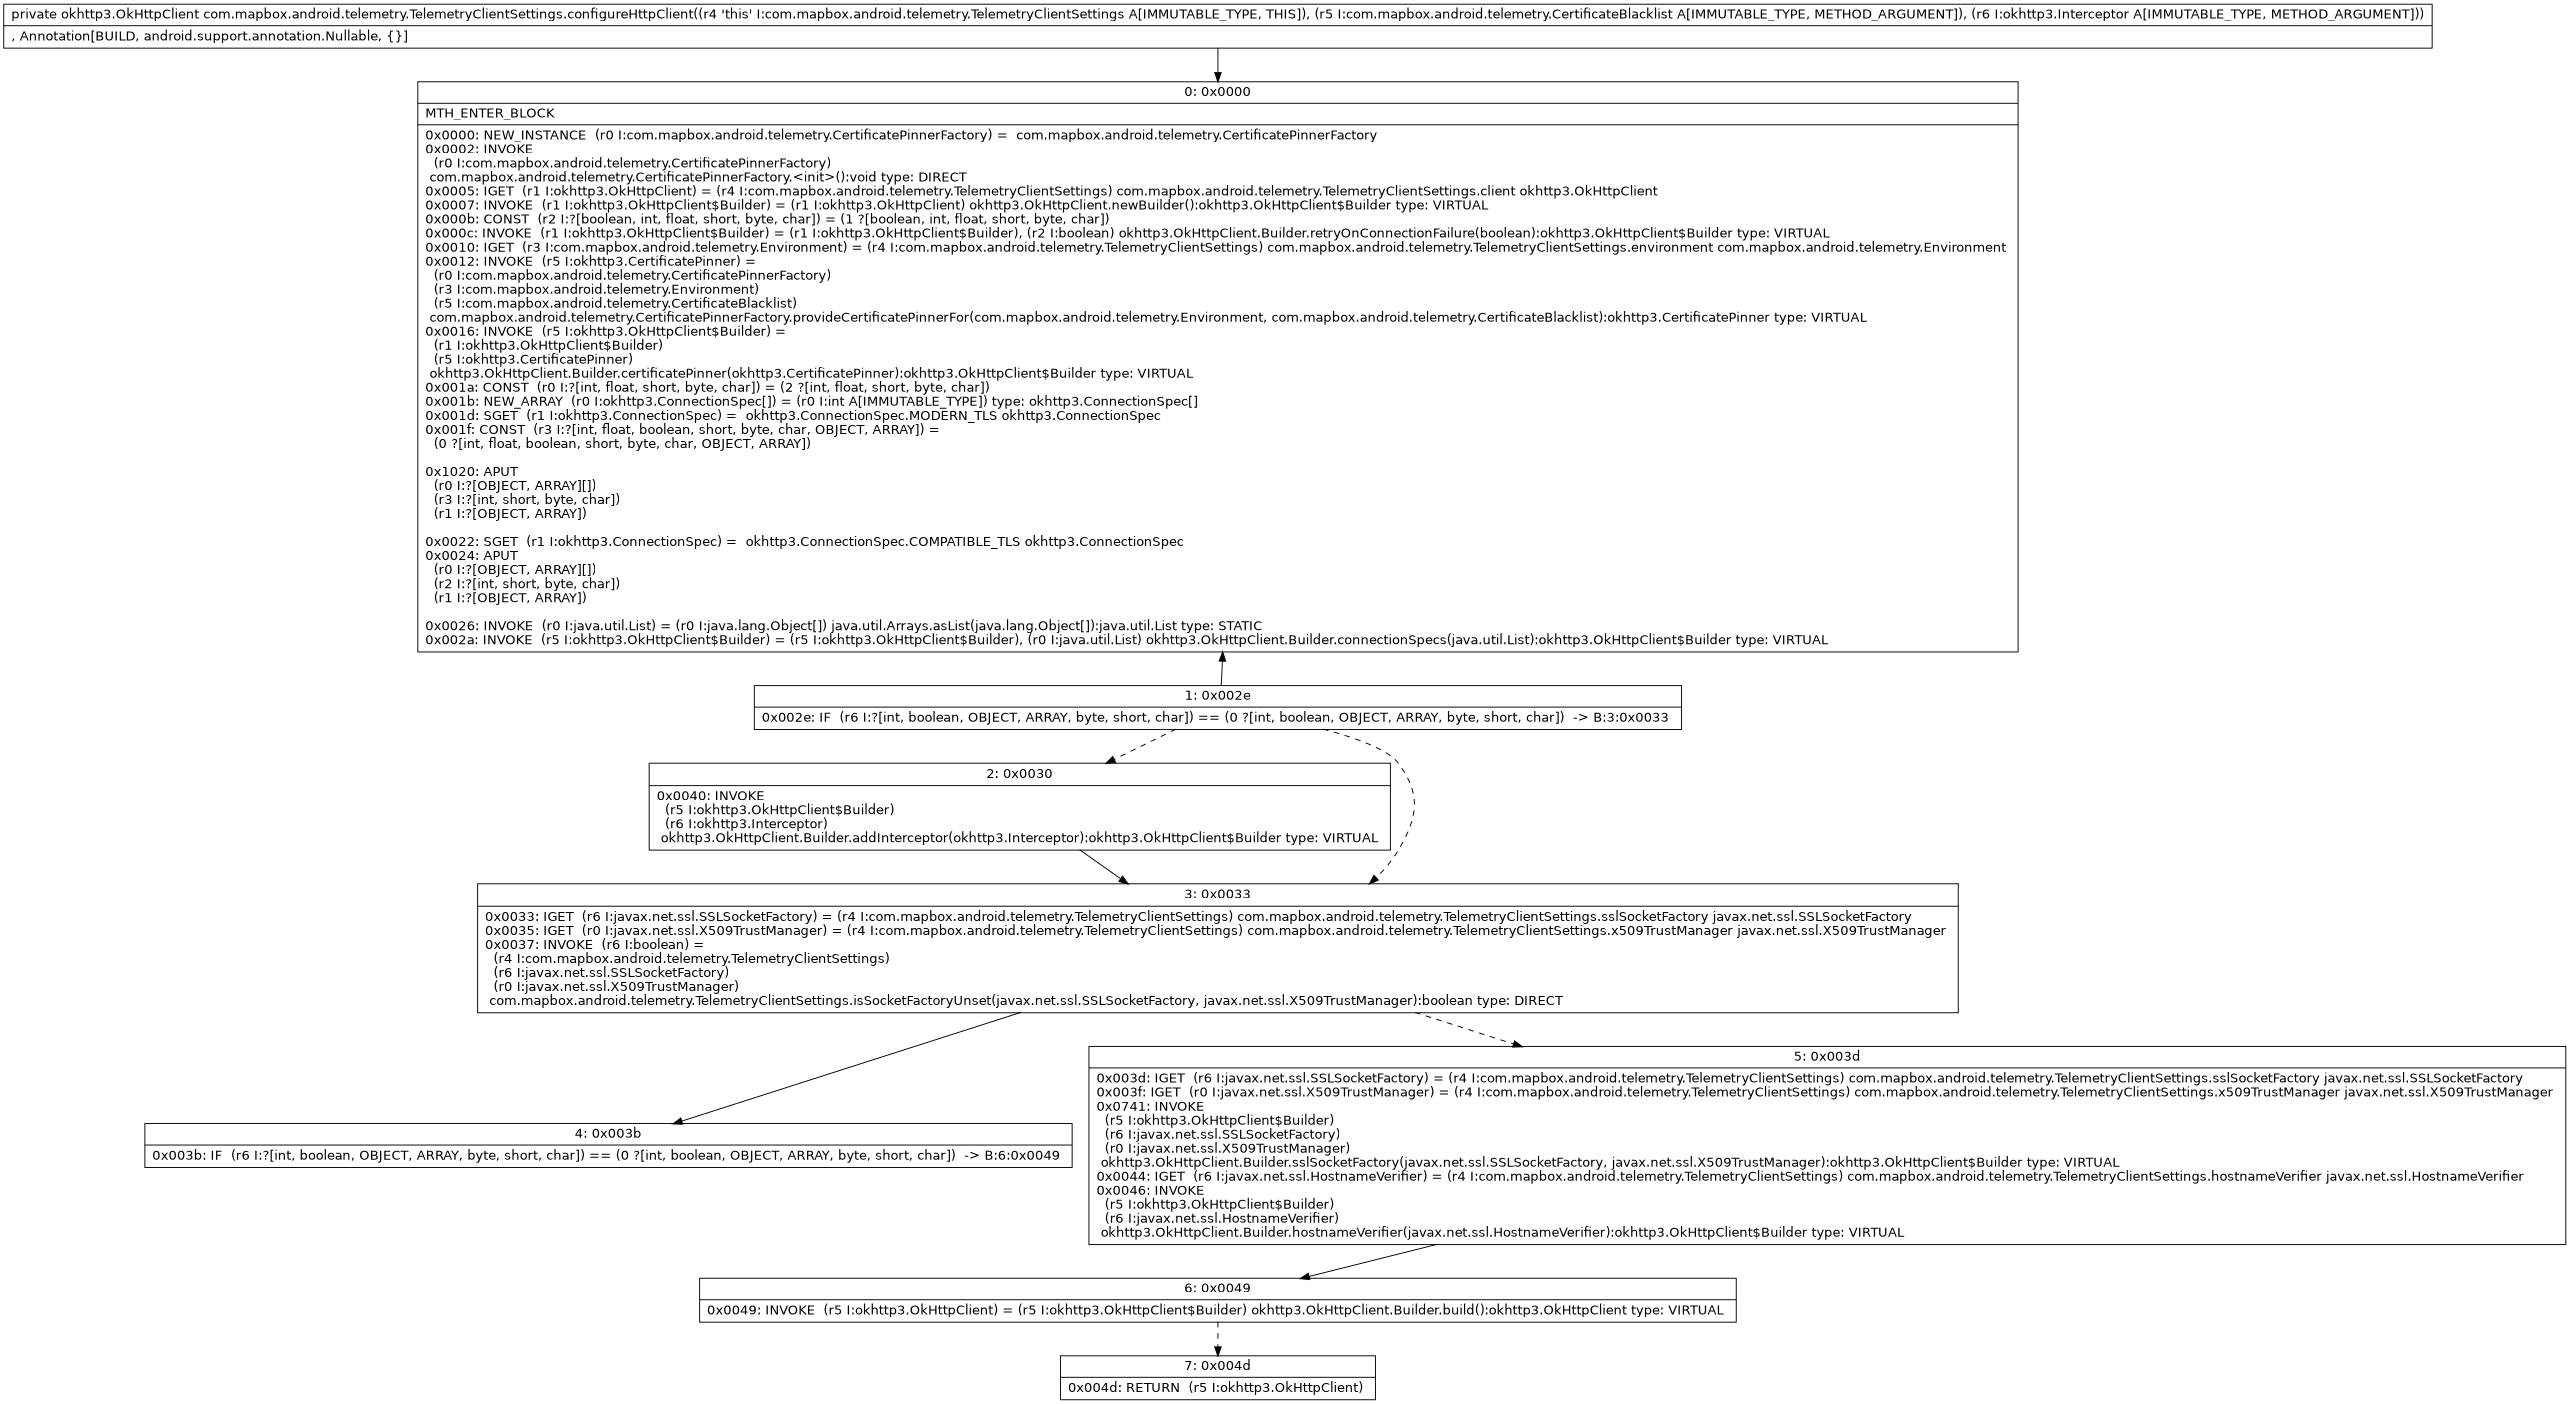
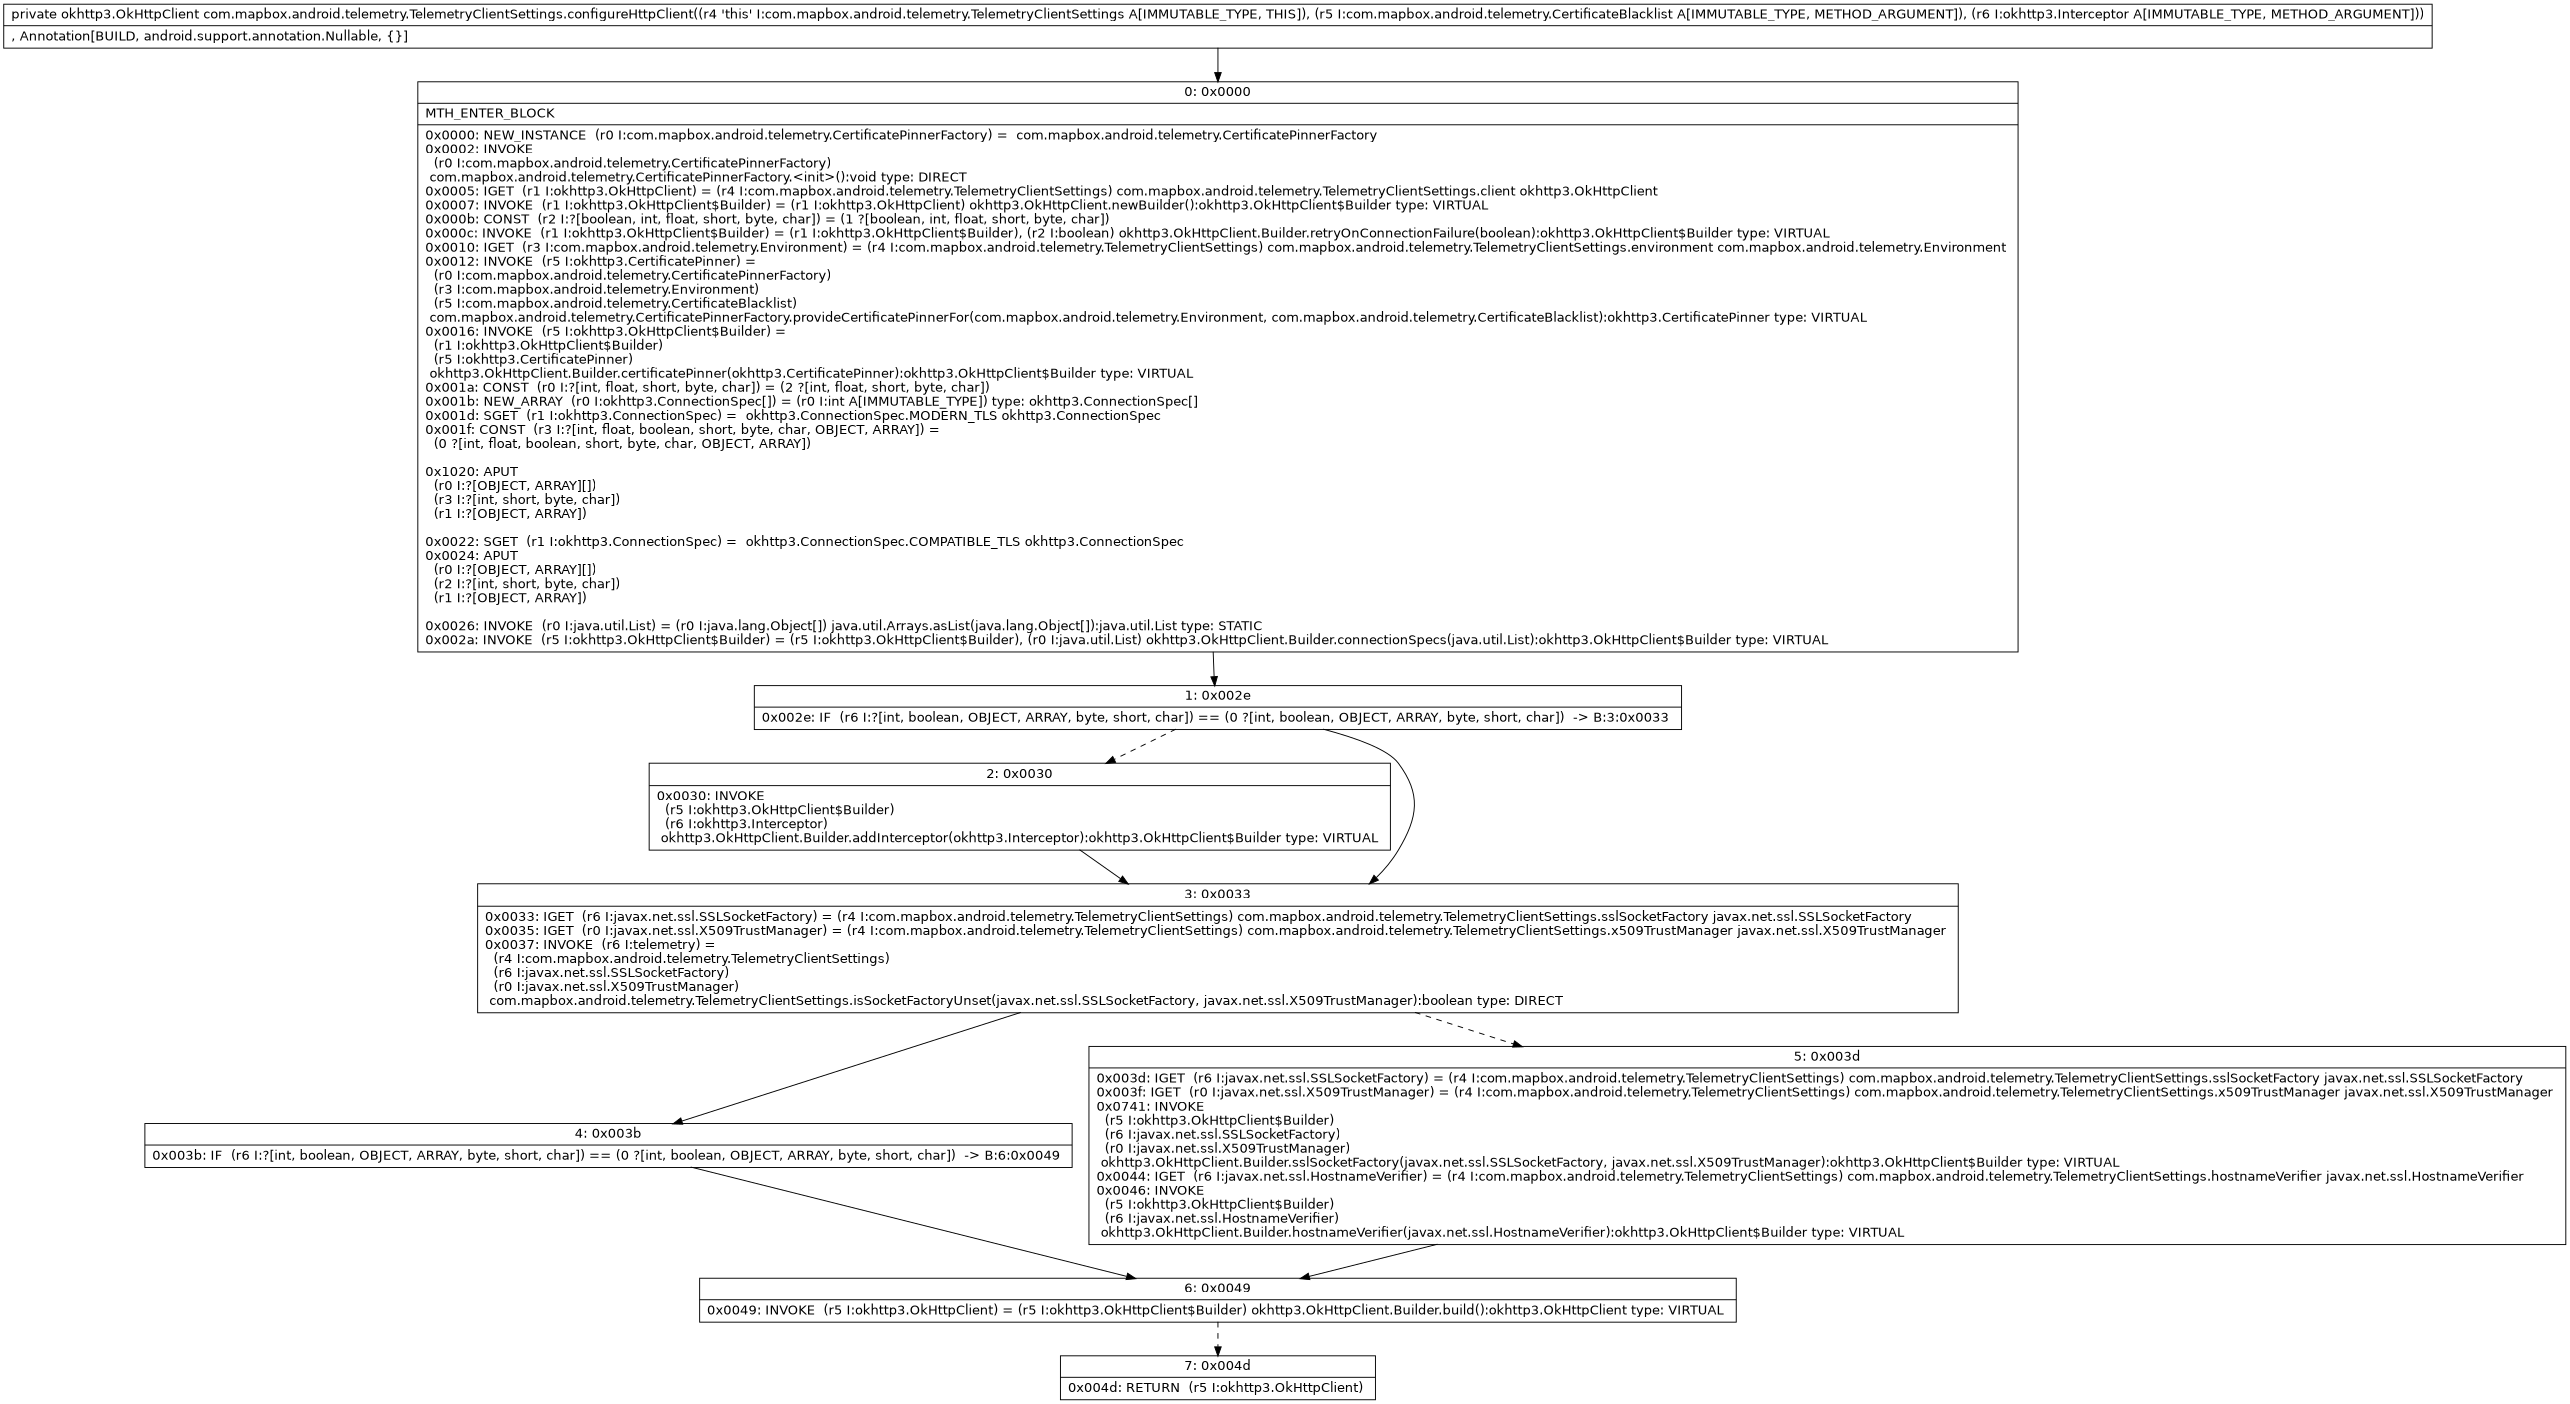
  digraph {
    fontname="DejaVu Sans"
    node [fontname="DejaVu Sans" shape=record]
    edge [fontname="DejaVu Sans"]
    n1 [label="{0\:\ 0x0000|MTH_ENTER_BLOCK\l|0x0000: NEW_INSTANCE  (r0 I:com.mapbox.android.telemetry.CertificatePinnerFactory) =  com.mapbox.android.telemetry.CertificatePinnerFactory \l0x0002: INVOKE  \l  (r0 I:com.mapbox.android.telemetry.CertificatePinnerFactory)\l com.mapbox.android.telemetry.CertificatePinnerFactory.\<init\>():void type: DIRECT \l0x0005: IGET  (r1 I:okhttp3.OkHttpClient) = (r4 I:com.mapbox.android.telemetry.TelemetryClientSettings) com.mapbox.android.telemetry.TelemetryClientSettings.client okhttp3.OkHttpClient \l0x0007: INVOKE  (r1 I:okhttp3.OkHttpClient$Builder) = (r1 I:okhttp3.OkHttpClient) okhttp3.OkHttpClient.newBuilder():okhttp3.OkHttpClient$Builder type: VIRTUAL \l0x000b: CONST  (r2 I:?[boolean, int, float, short, byte, char]) = (1 ?[boolean, int, float, short, byte, char]) \l0x000c: INVOKE  (r1 I:okhttp3.OkHttpClient$Builder) = (r1 I:okhttp3.OkHttpClient$Builder), (r2 I:boolean) okhttp3.OkHttpClient.Builder.retryOnConnectionFailure(boolean):okhttp3.OkHttpClient$Builder type: VIRTUAL \l0x0010: IGET  (r3 I:com.mapbox.android.telemetry.Environment) = (r4 I:com.mapbox.android.telemetry.TelemetryClientSettings) com.mapbox.android.telemetry.TelemetryClientSettings.environment com.mapbox.android.telemetry.Environment \l0x0012: INVOKE  (r5 I:okhttp3.CertificatePinner) = \l  (r0 I:com.mapbox.android.telemetry.CertificatePinnerFactory)\l  (r3 I:com.mapbox.android.telemetry.Environment)\l  (r5 I:com.mapbox.android.telemetry.CertificateBlacklist)\l com.mapbox.android.telemetry.CertificatePinnerFactory.provideCertificatePinnerFor(com.mapbox.android.telemetry.Environment, com.mapbox.android.telemetry.CertificateBlacklist):okhttp3.CertificatePinner type: VIRTUAL \l0x0016: INVOKE  (r5 I:okhttp3.OkHttpClient$Builder) = \l  (r1 I:okhttp3.OkHttpClient$Builder)\l  (r5 I:okhttp3.CertificatePinner)\l okhttp3.OkHttpClient.Builder.certificatePinner(okhttp3.CertificatePinner):okhttp3.OkHttpClient$Builder type: VIRTUAL \l0x001a: CONST  (r0 I:?[int, float, short, byte, char]) = (2 ?[int, float, short, byte, char]) \l0x001b: NEW_ARRAY  (r0 I:okhttp3.ConnectionSpec[]) = (r0 I:int A[IMMUTABLE_TYPE]) type: okhttp3.ConnectionSpec[] \l0x001d: SGET  (r1 I:okhttp3.ConnectionSpec) =  okhttp3.ConnectionSpec.MODERN_TLS okhttp3.ConnectionSpec \l0x001f: CONST  (r3 I:?[int, float, boolean, short, byte, char, OBJECT, ARRAY]) = \l  (0 ?[int, float, boolean, short, byte, char, OBJECT, ARRAY])\l \l0x1020: APUT  \l  (r0 I:?[OBJECT, ARRAY][])\l  (r3 I:?[int, short, byte, char])\l  (r1 I:?[OBJECT, ARRAY])\l \l0x0022: SGET  (r1 I:okhttp3.ConnectionSpec) =  okhttp3.ConnectionSpec.COMPATIBLE_TLS okhttp3.ConnectionSpec \l0x0024: APUT  \l  (r0 I:?[OBJECT, ARRAY][])\l  (r2 I:?[int, short, byte, char])\l  (r1 I:?[OBJECT, ARRAY])\l \l0x0026: INVOKE  (r0 I:java.util.List) = (r0 I:java.lang.Object[]) java.util.Arrays.asList(java.lang.Object[]):java.util.List type: STATIC \l0x002a: INVOKE  (r5 I:okhttp3.OkHttpClient$Builder) = (r5 I:okhttp3.OkHttpClient$Builder), (r0 I:java.util.List) okhttp3.OkHttpClient.Builder.connectionSpecs(java.util.List):okhttp3.OkHttpClient$Builder type: VIRTUAL \l}"]
    n2 [label="{1\:\ 0x002e|0x002e: IF  (r6 I:?[int, boolean, OBJECT, ARRAY, byte, short, char]) == (0 ?[int, boolean, OBJECT, ARRAY, byte, short, char])  \-\> B:3:0x0033 \l}"]
-   n3 [label="{2\:\ 0x0030|0x0040: INVOKE  \l  (r5 I:okhttp3.OkHttpClient$Builder)\l  (r6 I:okhttp3.Interceptor)\l okhttp3.OkHttpClient.Builder.addInterceptor(okhttp3.Interceptor):okhttp3.OkHttpClient$Builder type: VIRTUAL \l}"]
-   n4 [label="{3\:\ 0x0033|0x0033: IGET  (r6 I:javax.net.ssl.SSLSocketFactory) = (r4 I:com.mapbox.android.telemetry.TelemetryClientSettings) com.mapbox.android.telemetry.TelemetryClientSettings.sslSocketFactory javax.net.ssl.SSLSocketFactory \l0x0035: IGET  (r0 I:javax.net.ssl.X509TrustManager) = (r4 I:com.mapbox.android.telemetry.TelemetryClientSettings) com.mapbox.android.telemetry.TelemetryClientSettings.x509TrustManager javax.net.ssl.X509TrustManager \l0x0037: INVOKE  (r6 I:boolean) = \l  (r4 I:com.mapbox.android.telemetry.TelemetryClientSettings)\l  (r6 I:javax.net.ssl.SSLSocketFactory)\l  (r0 I:javax.net.ssl.X509TrustManager)\l com.mapbox.android.telemetry.TelemetryClientSettings.isSocketFactoryUnset(javax.net.ssl.SSLSocketFactory, javax.net.ssl.X509TrustManager):boolean type: DIRECT \l}"]
+   n3 [label="{2\:\ 0x0030|0x0030: INVOKE  \l  (r5 I:okhttp3.OkHttpClient$Builder)\l  (r6 I:okhttp3.Interceptor)\l okhttp3.OkHttpClient.Builder.addInterceptor(okhttp3.Interceptor):okhttp3.OkHttpClient$Builder type: VIRTUAL \l}"]
+   n4 [label="{3\:\ 0x0033|0x0033: IGET  (r6 I:javax.net.ssl.SSLSocketFactory) = (r4 I:com.mapbox.android.telemetry.TelemetryClientSettings) com.mapbox.android.telemetry.TelemetryClientSettings.sslSocketFactory javax.net.ssl.SSLSocketFactory \l0x0035: IGET  (r0 I:javax.net.ssl.X509TrustManager) = (r4 I:com.mapbox.android.telemetry.TelemetryClientSettings) com.mapbox.android.telemetry.TelemetryClientSettings.x509TrustManager javax.net.ssl.X509TrustManager \l0x0037: INVOKE  (r6 I:telemetry) = \l  (r4 I:com.mapbox.android.telemetry.TelemetryClientSettings)\l  (r6 I:javax.net.ssl.SSLSocketFactory)\l  (r0 I:javax.net.ssl.X509TrustManager)\l com.mapbox.android.telemetry.TelemetryClientSettings.isSocketFactoryUnset(javax.net.ssl.SSLSocketFactory, javax.net.ssl.X509TrustManager):boolean type: DIRECT \l}"]
    n5 [label="{4\:\ 0x003b|0x003b: IF  (r6 I:?[int, boolean, OBJECT, ARRAY, byte, short, char]) == (0 ?[int, boolean, OBJECT, ARRAY, byte, short, char])  \-\> B:6:0x0049 \l}"]
    n6 [label="{5\:\ 0x003d|0x003d: IGET  (r6 I:javax.net.ssl.SSLSocketFactory) = (r4 I:com.mapbox.android.telemetry.TelemetryClientSettings) com.mapbox.android.telemetry.TelemetryClientSettings.sslSocketFactory javax.net.ssl.SSLSocketFactory \l0x003f: IGET  (r0 I:javax.net.ssl.X509TrustManager) = (r4 I:com.mapbox.android.telemetry.TelemetryClientSettings) com.mapbox.android.telemetry.TelemetryClientSettings.x509TrustManager javax.net.ssl.X509TrustManager \l0x0741: INVOKE  \l  (r5 I:okhttp3.OkHttpClient$Builder)\l  (r6 I:javax.net.ssl.SSLSocketFactory)\l  (r0 I:javax.net.ssl.X509TrustManager)\l okhttp3.OkHttpClient.Builder.sslSocketFactory(javax.net.ssl.SSLSocketFactory, javax.net.ssl.X509TrustManager):okhttp3.OkHttpClient$Builder type: VIRTUAL \l0x0044: IGET  (r6 I:javax.net.ssl.HostnameVerifier) = (r4 I:com.mapbox.android.telemetry.TelemetryClientSettings) com.mapbox.android.telemetry.TelemetryClientSettings.hostnameVerifier javax.net.ssl.HostnameVerifier \l0x0046: INVOKE  \l  (r5 I:okhttp3.OkHttpClient$Builder)\l  (r6 I:javax.net.ssl.HostnameVerifier)\l okhttp3.OkHttpClient.Builder.hostnameVerifier(javax.net.ssl.HostnameVerifier):okhttp3.OkHttpClient$Builder type: VIRTUAL \l}"]
    n7 [label="{6\:\ 0x0049|0x0049: INVOKE  (r5 I:okhttp3.OkHttpClient) = (r5 I:okhttp3.OkHttpClient$Builder) okhttp3.OkHttpClient.Builder.build():okhttp3.OkHttpClient type: VIRTUAL \l}"]
    n8 [label="{7\:\ 0x004d|0x004d: RETURN  (r5 I:okhttp3.OkHttpClient) \l}"]
    n9 [label="{private okhttp3.OkHttpClient com.mapbox.android.telemetry.TelemetryClientSettings.configureHttpClient((r4 'this' I:com.mapbox.android.telemetry.TelemetryClientSettings A[IMMUTABLE_TYPE, THIS]), (r5 I:com.mapbox.android.telemetry.CertificateBlacklist A[IMMUTABLE_TYPE, METHOD_ARGUMENT]), (r6 I:okhttp3.Interceptor A[IMMUTABLE_TYPE, METHOD_ARGUMENT]))  | , Annotation[BUILD, android.support.annotation.Nullable, \{\}]\l}"]
-   n2 -> n1
+   n1 -> n2
    n2 -> n3 [style=dashed]
-   n2 -> n4 [style=dashed]
+   n2 -> n4
    n3 -> n4
    n4 -> n5
    n4 -> n6 [style=dashed]
+   n5 -> n7
    n6 -> n7
    n7 -> n8 [style=dashed]
    n9 -> n1
  }
